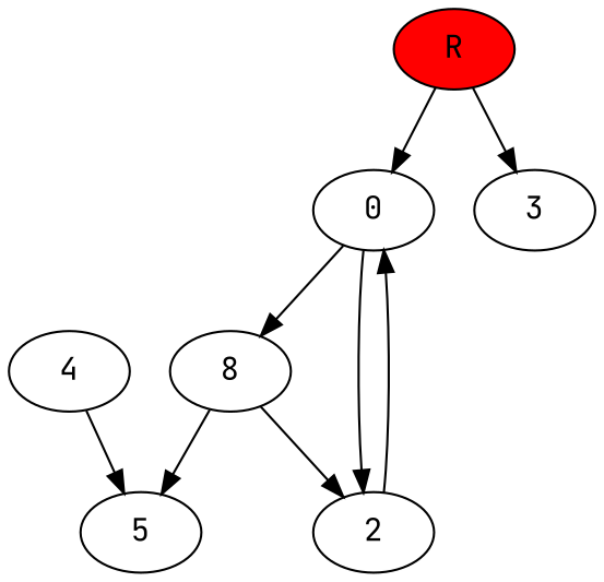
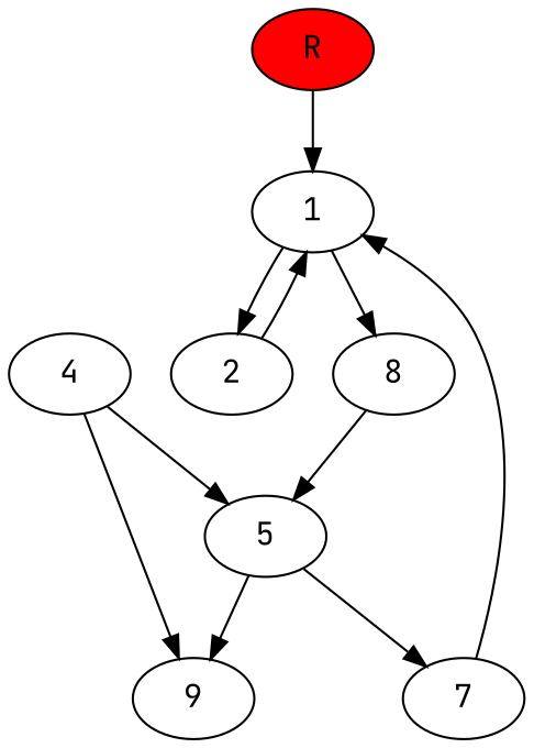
  digraph {
    fontname="JetBrains Mono"
    node [fontname="JetBrains Mono"]
    edge [fontname="JetBrains Mono"]
-   1 [label=0]
+   1
    2
    8
    5
    4
+   9
+   7
    R [fillcolor="#ff0000" style=filled]
-   3
    1 -> 2
    1 -> 8
    2 -> 1
-   8 -> 2
    8 -> 5
+   5 -> 9
+   5 -> 7
    4 -> 5
+   4 -> 9
+   7 -> 1
    R -> 1
-   R -> 3
  }
